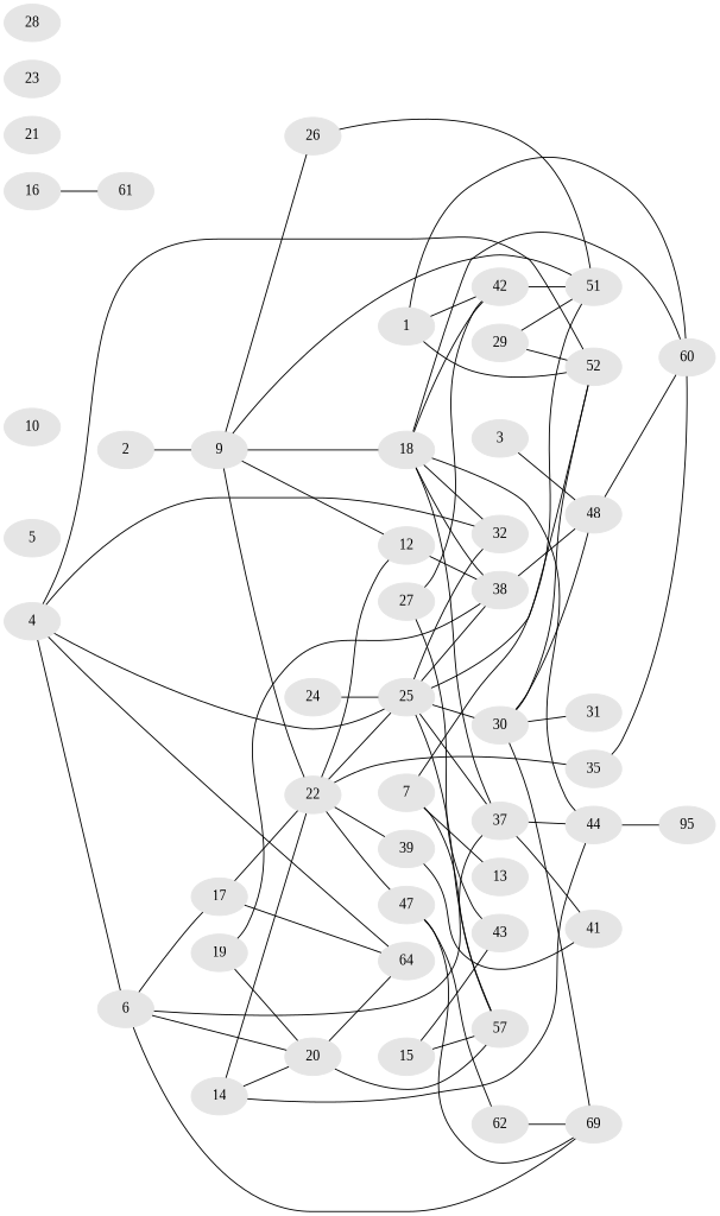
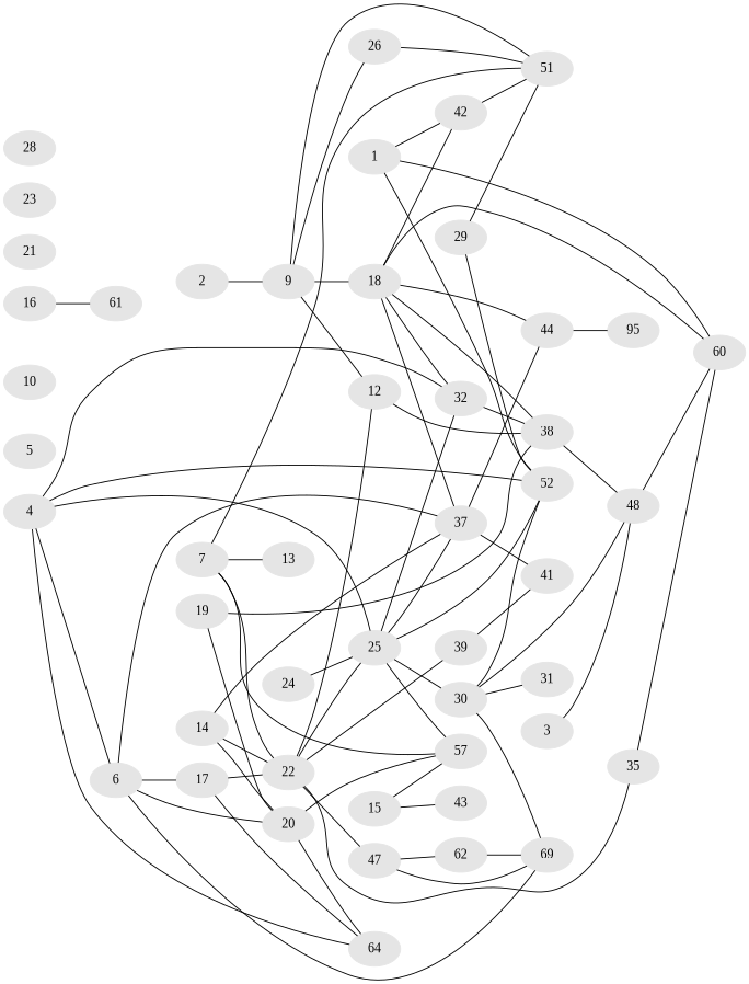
  graph {
    fontname="Liberation Serif"
    rankdir=LR
    node [color=gray90 fontname="Liberation Serif" style=filled]
    edge [fontname="Liberation Serif"]
    1 [super="+8"]
    42 [super="+68"]
    52 [super="+77"]
    60 [super="+63"]
    51 [super="+67"]
    18 [super="+65"]
    32
    37 [super="+59"]
    38 [super="+40"]
    44 [super="+66"]
    9 [super="+36"]
    2
    3 [super="+11"]
    48 [super="+78"]
    12 [super="+56"]
    4 [super="+45"]
    6 [super="+34"]
    25 [super="+76"]
    64
    17 [super="+53"]
    20 [super="+72"]
    69 [super="+71"]
    57
    30 [super="+70"]
    5
    22 [super="+33"]
    41 [super="+58"]
    7 [super="+46"]
    13
    35
    39
    47 [super="+74"]
    26
    10
    14
    n36 [label=95]
    15
    43
    16 [super="+49"]
    61
    19 [super="+50"]
    21
    62
    23
    24
    31 [super="+54"]
-   27
    28
    29
    1 -- 42
    1 -- 52
    1 -- 60
    42 -- 51
    18 -- 42
    18 -- 60
    18 -- 32
    18 -- 37
    18 -- 38
    18 -- 44
    37 -- 44
    37 -- 41
    38 -- 48
    44 -- n36
    9 -- 51
    9 -- 18 [weight=2]
    9 -- 12
    9 -- 26
    2 -- 9
    3 -- 48
    48 -- 60
    12 -- 38
    4 -- 52 [weight=2]
    4 -- 32
    4 -- 6
    4 -- 25
    4 -- 64
    6 -- 37
    6 -- 17
    6 -- 20
    6 -- 69
    25 -- 52
    25 -- 32
    25 -- 37
-   25 -- 38
+   32 -- 38
    25 -- 57
    25 -- 30
    17 -- 64
    17 -- 22
    20 -- 64
    20 -- 57
    30 -- 52
    30 -- 48
    30 -- 69 [weight=2]
    30 -- 31
    22 -- 12
    22 -- 25
    22 -- 35
    22 -- 39
    22 -- 47
    7 -- 51
    7 -- 57
-   9 -- 22
+   7 -- 22
    7 -- 13
    35 -- 60
    39 -- 41
    47 -- 69 [weight=2]
    47 -- 62
    26 -- 51
-   14 -- 44
+   14 -- 37
    14 -- 20
    14 -- 22
    15 -- 57
    15 -- 43
    16 -- 61
    19 -- 38 [weight=2]
    19 -- 20
    62 -- 69 [weight=2]
    24 -- 25
-   27 -- 42
-   27 -- 43
    29 -- 52
    29 -- 51
  }
